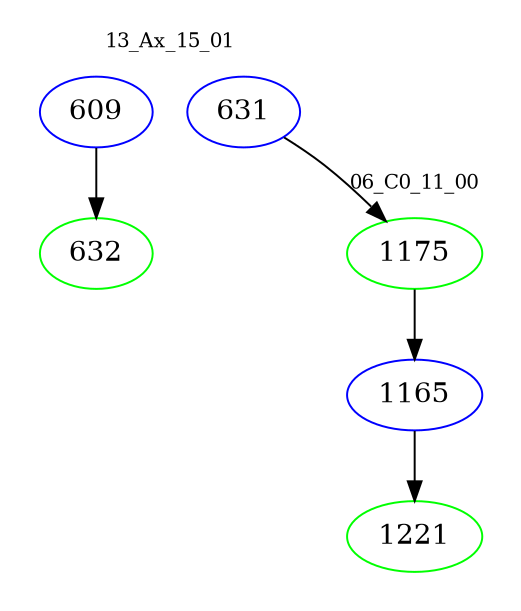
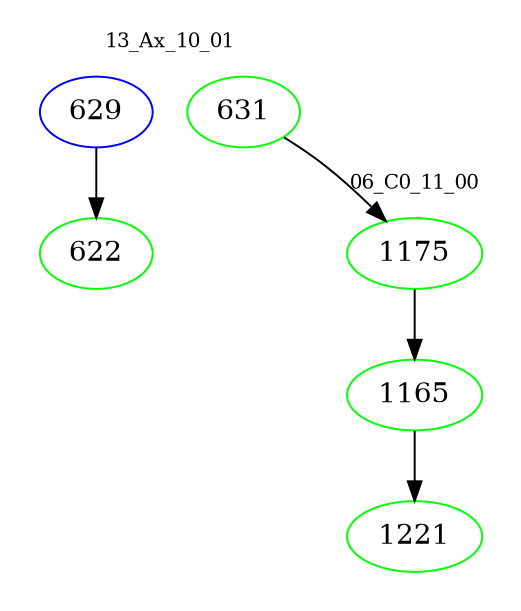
  digraph {
    node [color=green]
    edge [color=black]
-   n1 [color=blue label=631]
-   n2 [color=blue label=609]
-   n3 [label=632]
+   n1 [label=631]
+   n2 [color=blue label=629]
+   n3 [label=622]
    n4 [label=1175]
-   n5 [color=blue label=1165]
+   n5 [label=1165]
    n6 [label=1221]
    subgraph cluster_1 {
      color=white
      fontsize=10
-     label="13_Ax_15_01"
+     label="13_Ax_10_01"
      n1
      n2
      n3
    }
    subgraph cluster_2 {
      color=white
      fontsize=10
      label="06_C0_11_00"
      n4
      n5
      n6
    }
    n1 -> n4
    n2 -> n3
    n4 -> n5
    n5 -> n6
  }
